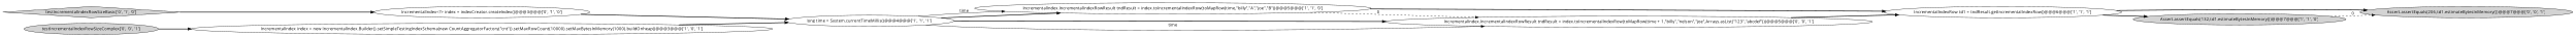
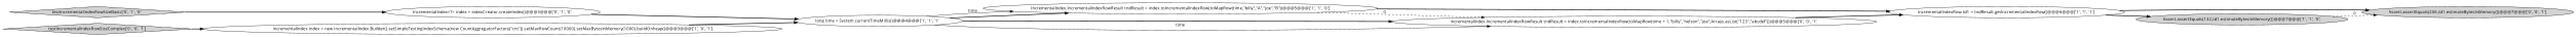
  digraph {
    fontname="Open Sans"
    rankdir=LR
    node [fillcolor=white fontname="Open Sans" shape=ellipse style=filled]
    edge [fontname="Open Sans" style=bold]
    n1 [fillcolor=lightgray label="testIncrementalIndexRowSizeBasic['0', '1', '0']" shape=diamond]
    n2 [label="IncrementalIndex<?> index = indexCreator.createIndex()@@@3@@@['0', '1', '0']"]
    n3 [label="long time = System.currentTimeMillis()@@@4@@@['1', '1', '1']"]
-   n4 [fillcolor=lightgray label="testIncrementalIndexRowSizeComplex['0', '0', '1']"]
+   n4 [fillcolor=lightgray label="testIncrementalIndexRowSizeComplex['0', '0', '1']" shape=diamond]
    n5 [label="IncrementalIndex index = new IncrementalIndex.Builder().setSimpleTestingIndexSchema(new CountAggregatorFactory(\"cnt\")).setMaxRowCount(10000).setMaxBytesInMemory(1000).buildOnheap()@@@3@@@['1', '0', '1']"]
    n6 [label="IncrementalIndex.IncrementalIndexRowResult tndResult = index.toIncrementalIndexRow(toMapRow(time,\"billy\",\"A\",\"joe\",\"B\"))@@@5@@@['1', '1', '0']"]
    n7 [label="IncrementalIndexRow td1 = tndResult.getIncrementalIndexRow()@@@6@@@['1', '1', '1']"]
    n8 [label="IncrementalIndex.IncrementalIndexRowResult tndResult = index.toIncrementalIndexRow(toMapRow(time + 1,\"billy\",\"nelson\",\"joe\",Arrays.asList(\"123\",\"abcdef\")))@@@5@@@['0', '0', '1']"]
    n9 [fillcolor=lightgray label="Assert.assertEquals(206,td1.estimateBytesInMemory())@@@7@@@['0', '0', '1']"]
    n10 [fillcolor=lightgray label="Assert.assertEquals(132,td1.estimateBytesInMemory())@@@7@@@['1', '1', '0']"]
    n1 -> n2
    n2 -> n3
    n3 -> n6 [label=time style=solid]
    n3 -> n6
    n3 -> n8
    n3 -> n8 [label=time style=solid]
    n4 -> n5
    n5 -> n3
    n6 -> n7
    n6 -> n8 [label=0 style=dashed]
    n7 -> n9
    n7 -> n10
    n8 -> n7
    n10 -> n9 [label=0 style=dashed]
  }
